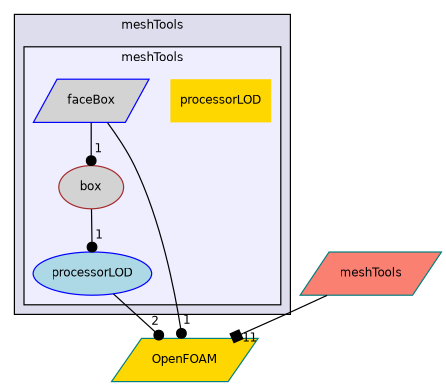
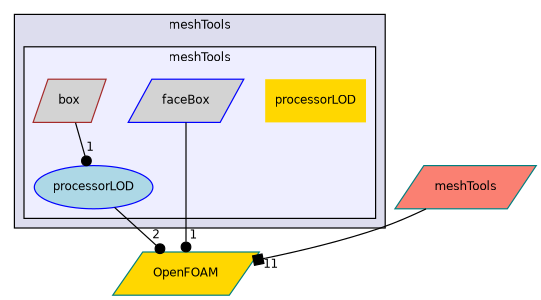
  digraph {
    compound=true
    node [color=blue fillcolor=gold fontname=Helvetica fontsize=10 shape=parallelogram style=filled]
    edge [arrowhead=dot headlabel=1 labeldistance=1.5 labelfontname=Helvetica labelfontsize=10]
    n1 [label=processorLOD shape=plaintext]
-   n2 [color=brown fillcolor=lightgrey label=box shape=ellipse]
+   n2 [color=brown fillcolor=lightgrey label=box]
    n3 [fillcolor=lightgrey label=faceBox]
    n4 [fillcolor=lightblue label=processorLOD shape=ellipse]
    n5 [color=teal label=OpenFOAM]
    n6 [color=teal fillcolor=salmon label=meshTools]
    subgraph cluster_1 {
      bgcolor="#ddddee"
      fontname=Helvetica
      fontsize=10
      label=meshTools
      pencolor=black
      subgraph cluster_2 {
        bgcolor="#eeeeff"
        fontname=Helvetica
        fontsize=10
        label=meshTools
        pencolor=black
        n1
        n2
        n3
        n4
      }
    }
    n2 -> n4
-   n3 -> n2
    n3 -> n5
    n4 -> n5 [headlabel=2]
    n6 -> n5 [arrowhead=box headlabel=11]
  }
